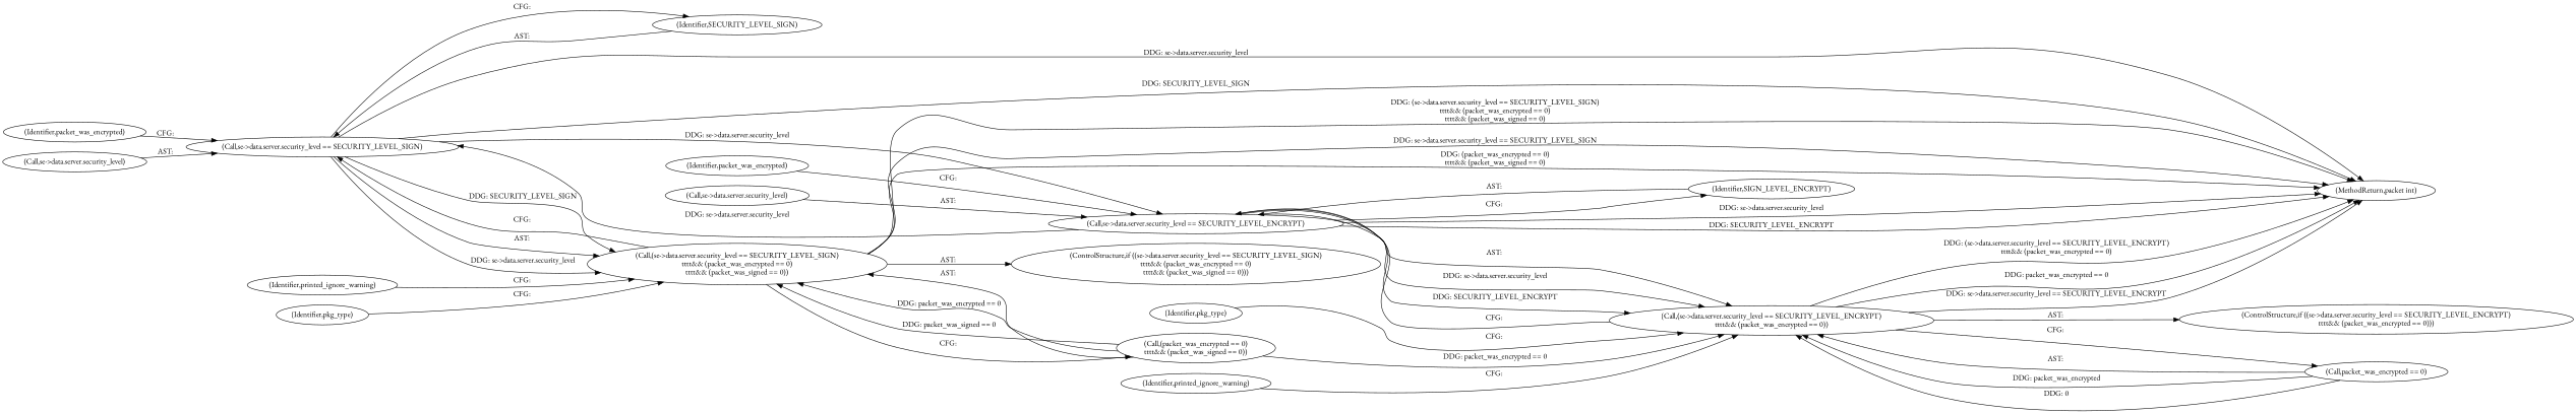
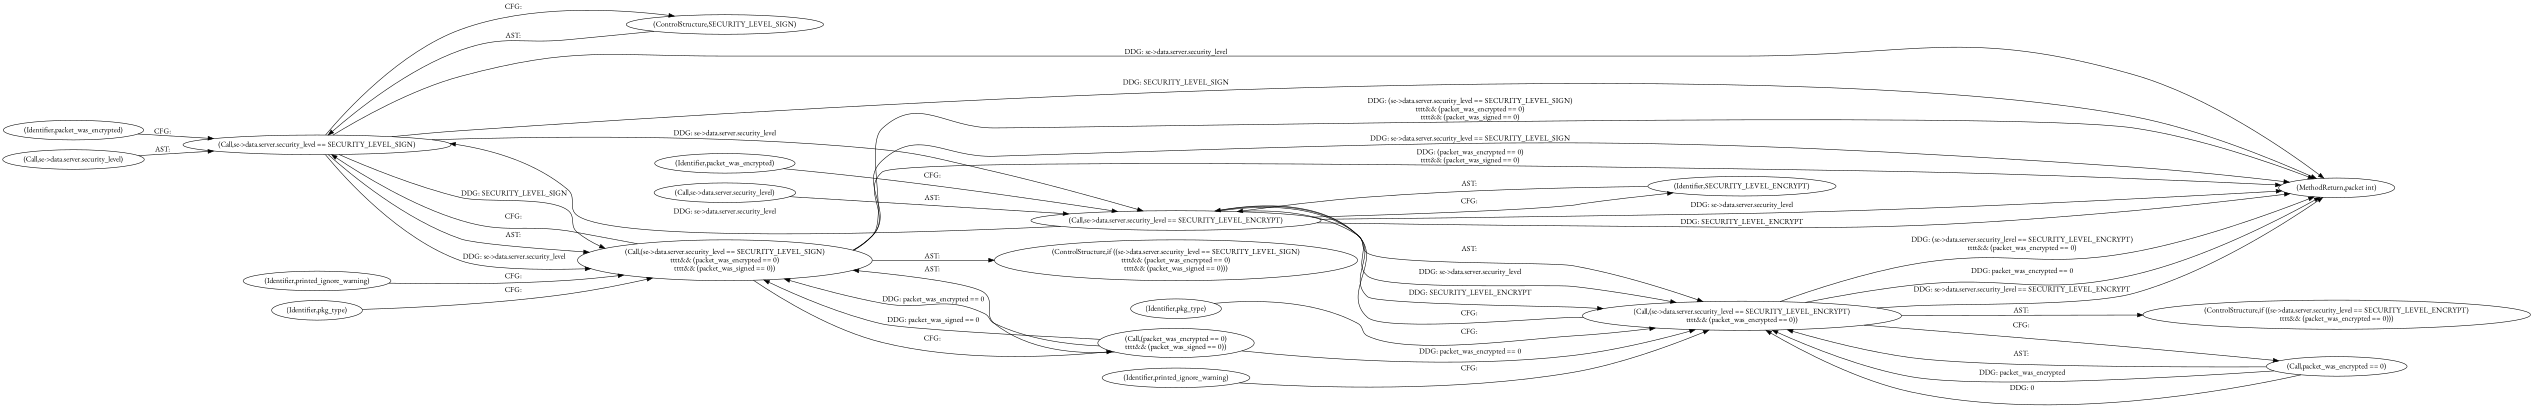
  digraph {
    fontname="EB Garamond"
    rankdir=LR
    node [fontname="EB Garamond"]
    edge [fontname="EB Garamond"]
    n1 [label="(Call,se->data.server.security_level == SECURITY_LEVEL_SIGN)"]
    n2 [label="(Call,se->data.server.security_level == SECURITY_LEVEL_ENCRYPT)"]
    n3 [label="(Call,(se->data.server.security_level == SECURITY_LEVEL_SIGN)\n\t\t\t\t&& (packet_was_encrypted == 0)\n\t\t\t\t&& (packet_was_signed == 0))"]
    n4 [label="(MethodReturn,packet int)"]
-   n5 [label="(Identifier,SECURITY_LEVEL_SIGN)"]
+   n5 [label="(ControlStructure,SECURITY_LEVEL_SIGN)"]
    n6 [label="(Call,(se->data.server.security_level == SECURITY_LEVEL_ENCRYPT)\n\t\t\t\t&& (packet_was_encrypted == 0))"]
-   n7 [label="(Identifier,SIGN_LEVEL_ENCRYPT)"]
+   n7 [label="(Identifier,SECURITY_LEVEL_ENCRYPT)"]
    n8 [label="(Call,(packet_was_encrypted == 0)\n\t\t\t\t&& (packet_was_signed == 0))"]
    n9 [label="(ControlStructure,if ((se->data.server.security_level == SECURITY_LEVEL_SIGN)\n\t\t\t\t&& (packet_was_encrypted == 0)\n\t\t\t\t&& (packet_was_signed == 0)))"]
    n10 [label="(ControlStructure,if ((se->data.server.security_level == SECURITY_LEVEL_ENCRYPT)\n\t\t\t\t&& (packet_was_encrypted == 0)))"]
    n11 [label="(Call,packet_was_encrypted == 0)"]
    n12 [label="(Identifier,packet_was_encrypted)"]
    n13 [label="(Identifier,pkg_type)"]
    n14 [label="(Call,se->data.server.security_level)"]
    n15 [label="(Identifier,printed_ignore_warning)"]
    n16 [label="(Identifier,packet_was_encrypted)"]
    n17 [label="(Identifier,printed_ignore_warning)"]
    n18 [label="(Identifier,pkg_type)"]
    n19 [label="(Call,se->data.server.security_level)"]
    n1 -> n2 [label="DDG: se->data.server.security_level"]
    n1 -> n3 [label="AST: "]
    n1 -> n3 [label="DDG: se->data.server.security_level"]
    n1 -> n3 [label="DDG: SECURITY_LEVEL_SIGN"]
    n1 -> n4 [label="DDG: se->data.server.security_level"]
    n1 -> n4 [label="DDG: SECURITY_LEVEL_SIGN"]
    n1 -> n5 [label="CFG: "]
    n2 -> n1 [label="DDG: se->data.server.security_level"]
    n2 -> n4 [label="DDG: se->data.server.security_level"]
    n2 -> n4 [label="DDG: SECURITY_LEVEL_ENCRYPT"]
    n2 -> n6 [label="AST: "]
    n2 -> n6 [label="DDG: se->data.server.security_level"]
    n2 -> n6 [label="DDG: SECURITY_LEVEL_ENCRYPT"]
    n2 -> n7 [label="CFG: "]
    n3 -> n1 [label="CFG: "]
    n3 -> n4 [label="DDG: (packet_was_encrypted == 0)\n\t\t\t\t&& (packet_was_signed == 0)"]
    n3 -> n4 [label="DDG: (se->data.server.security_level == SECURITY_LEVEL_SIGN)\n\t\t\t\t&& (packet_was_encrypted == 0)\n\t\t\t\t&& (packet_was_signed == 0)"]
    n3 -> n4 [label="DDG: se->data.server.security_level == SECURITY_LEVEL_SIGN"]
    n3 -> n8 [label="CFG: "]
    n3 -> n9 [label="AST: "]
    n5 -> n1 [label="AST: "]
    n6 -> n2 [label="CFG: "]
    n6 -> n4 [label="DDG: se->data.server.security_level == SECURITY_LEVEL_ENCRYPT"]
    n6 -> n4 [label="DDG: (se->data.server.security_level == SECURITY_LEVEL_ENCRYPT)\n\t\t\t\t&& (packet_was_encrypted == 0)"]
    n6 -> n4 [label="DDG: packet_was_encrypted == 0"]
    n6 -> n10 [label="AST: "]
    n6 -> n11 [label="CFG: "]
    n7 -> n2 [label="AST: "]
    n8 -> n3 [label="AST: "]
    n8 -> n3 [label="DDG: packet_was_encrypted == 0"]
    n8 -> n3 [label="DDG: packet_was_signed == 0"]
    n8 -> n6 [label="DDG: packet_was_encrypted == 0"]
    n11 -> n6 [label="AST: "]
    n11 -> n6 [label="DDG: packet_was_encrypted"]
    n11 -> n6 [label="DDG: 0"]
    n12 -> n2 [label="CFG: "]
    n13 -> n6 [label="CFG: "]
    n14 -> n2 [label="AST: "]
    n15 -> n6 [label="CFG: "]
    n16 -> n1 [label="CFG: "]
    n17 -> n3 [label="CFG: "]
    n18 -> n3 [label="CFG: "]
    n19 -> n1 [label="AST: "]
  }
